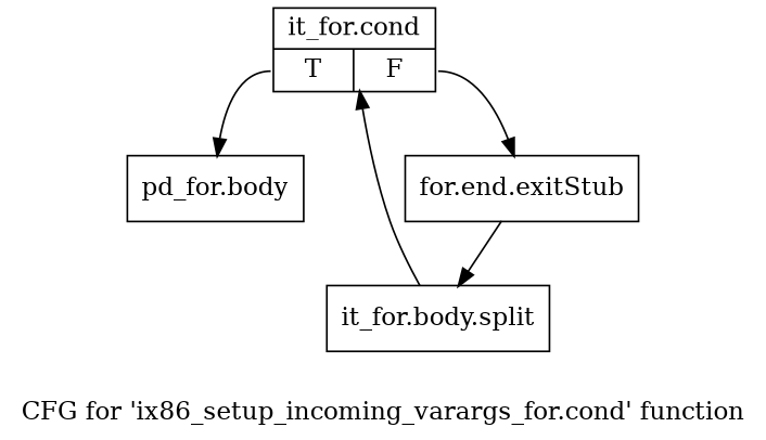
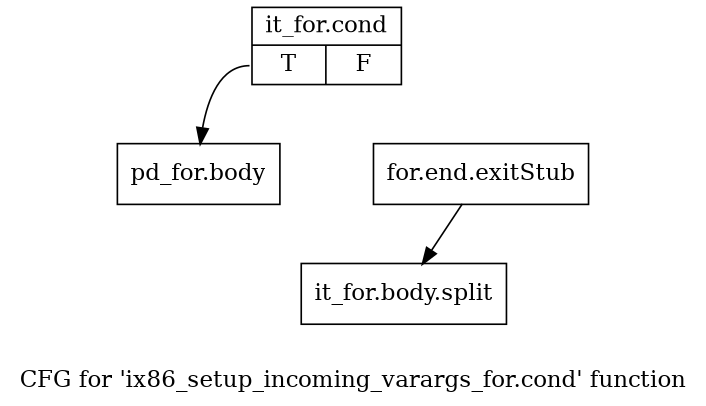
  digraph {
    label="CFG for 'ix86_setup_incoming_varargs_for.cond' function"
    node [shape=record]
    n1 [label="{it_for.cond|{<s0>T|<s1>F}}"]
    n2 [label="{for.end.exitStub}"]
    n3 [label="{pd_for.body}"]
    n4 [label="{it_for.body.split}"]
-   n1 -> n2 [tailport=s1]
    n1 -> n3 [tailport=s0]
    n2 -> n4
-   n4 -> n1
  }
